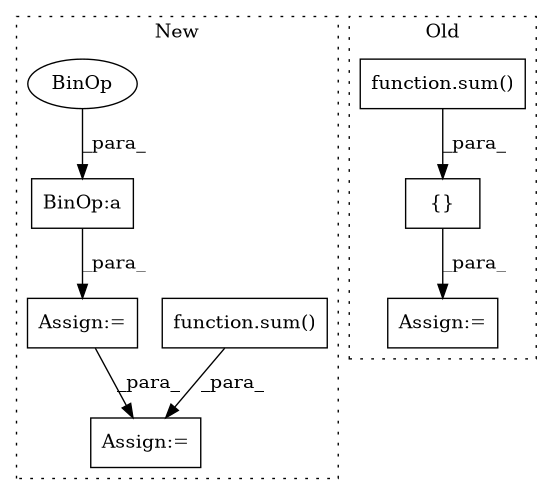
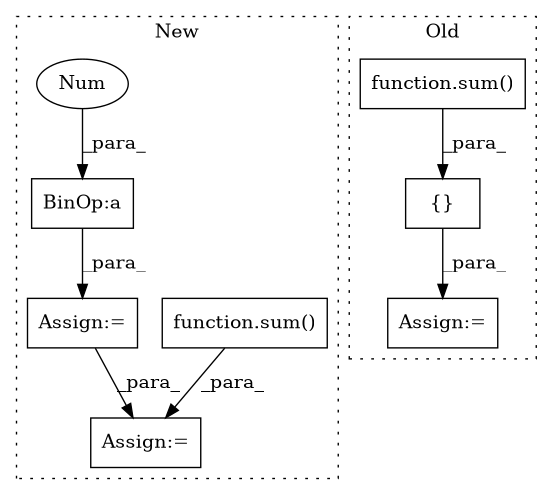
  digraph {
    fontname="DejaVu Serif"
    node [a=68 l=3 shape=box fontname="DejaVu Serif"]
    edge [fontname="DejaVu Serif"]
    n1 [a=75 l="4,1" label="function.sum()" s="3356,3377"]
    n2 [label="Assign:=" s=3338]
    n3 [a=82 label="BinOp:a" s=3308]
-   n4 [a=76 l=1 label=BinOp s=3311 shape=ellipse]
+   n4 [a=76 l=1 label=Num s=3311 shape=ellipse]
    n5 [label="Assign:=" s=3290]
    n6 [a=75 l="4,1" label="function.sum()" s="3134,3157"]
    n7 [a=59 l="1,0" label="{}" s="3182,3212"]
    n8 [label="Assign:=" s=3179]
    subgraph cluster_1 {
      label=New
      style=dotted
      n1
      n2
      n3
      n4
      n5
    }
    subgraph cluster_2 {
      label=Old
      style=dotted
      n6
      n7
      n8
    }
    n1 -> n2 [label=_para_]
    n3 -> n5 [label=_para_]
    n4 -> n3 [label=_para_]
    n5 -> n2 [label=_para_]
    n6 -> n7 [label=_para_]
    n7 -> n8 [label=_para_]
  }
